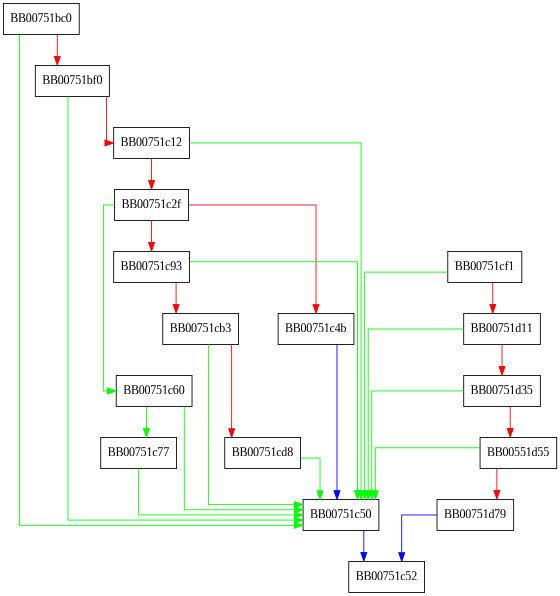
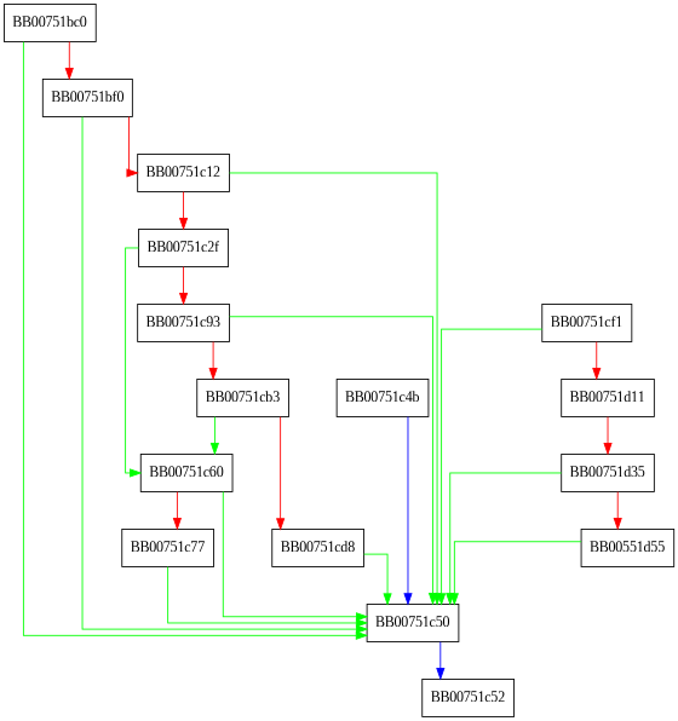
  digraph {
    fontname="Liberation Serif"
    splines=ortho
    node [fontname="Liberation Serif" shape=box]
    edge [color=green fontname="Liberation Serif"]
    BB00751bc0
    BB00751c50
    BB00751bf0
    BB00751c52
    BB00751c12
    BB00751c2f
    BB00751c60
    BB00751c4b
    BB00751c93
    BB00751c77
    BB00751cb3
    BB00751cd8
    BB00751cf1
    BB00751d11
    BB00751d35
    n16 [label=BB00551d55]
-   BB00751d79
    BB00751bc0 -> BB00751c50
    BB00751bc0 -> BB00751bf0 [color=red]
    BB00751c50 -> BB00751c52 [color=blue]
    BB00751bf0 -> BB00751c50
    BB00751bf0 -> BB00751c12 [color=red]
    BB00751c12 -> BB00751c50
    BB00751c12 -> BB00751c2f [color=red]
    BB00751c2f -> BB00751c60
-   BB00751c2f -> BB00751c4b [color=red]
    BB00751c2f -> BB00751c93 [color=red]
    BB00751c60 -> BB00751c50
-   BB00751c60 -> BB00751c77
+   BB00751c60 -> BB00751c77 [color=red]
    BB00751c4b -> BB00751c50 [color=blue]
    BB00751c93 -> BB00751c50
    BB00751c93 -> BB00751cb3 [color=red]
    BB00751c77 -> BB00751c50
-   BB00751cb3 -> BB00751c50
+   BB00751cb3 -> BB00751c60
    BB00751cb3 -> BB00751cd8 [color=red]
    BB00751cd8 -> BB00751c50
    BB00751cf1 -> BB00751c50
    BB00751cf1 -> BB00751d11 [color=red]
-   BB00751d11 -> BB00751c50
    BB00751d11 -> BB00751d35 [color=red]
    BB00751d35 -> BB00751c50
    BB00751d35 -> n16 [color=red]
    n16 -> BB00751c50
-   n16 -> BB00751d79 [color=red]
-   BB00751d79 -> BB00751c52 [color=blue]
  }
